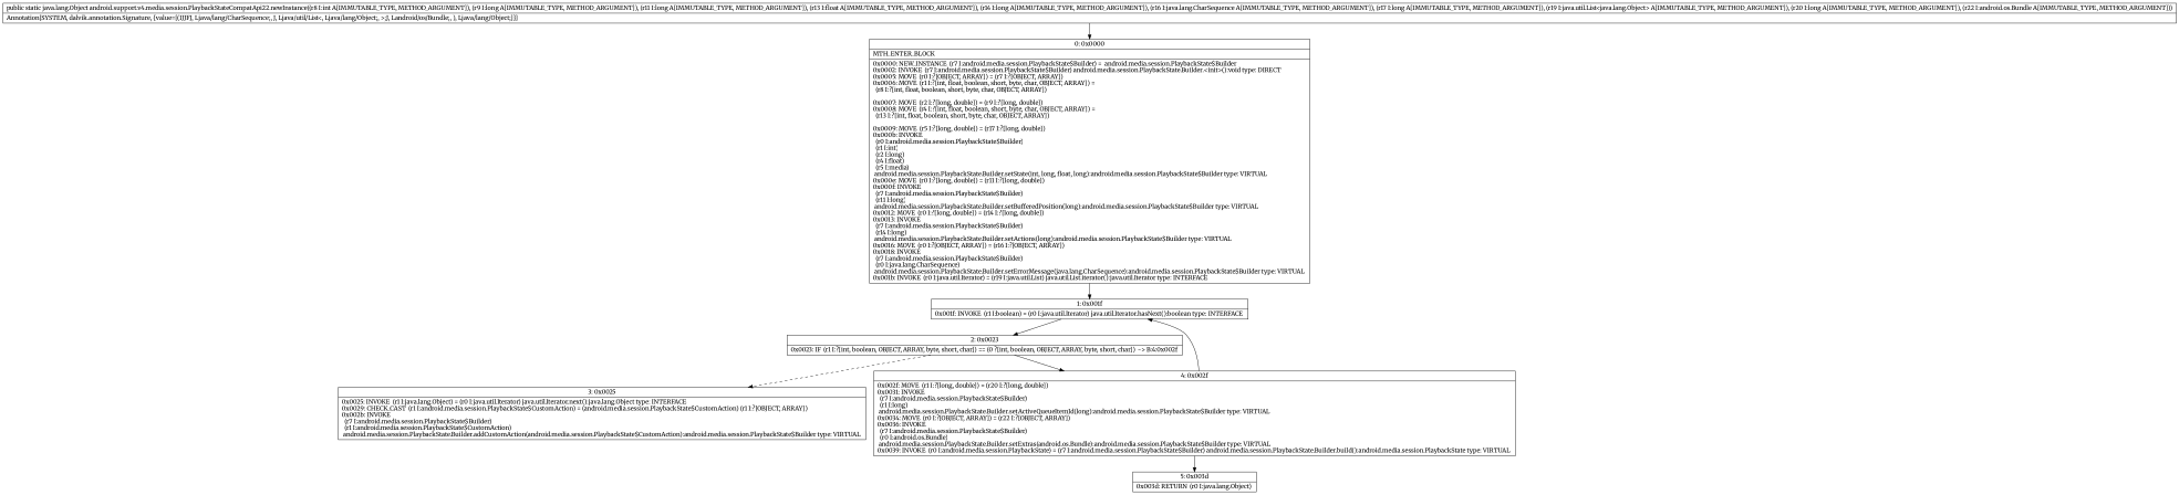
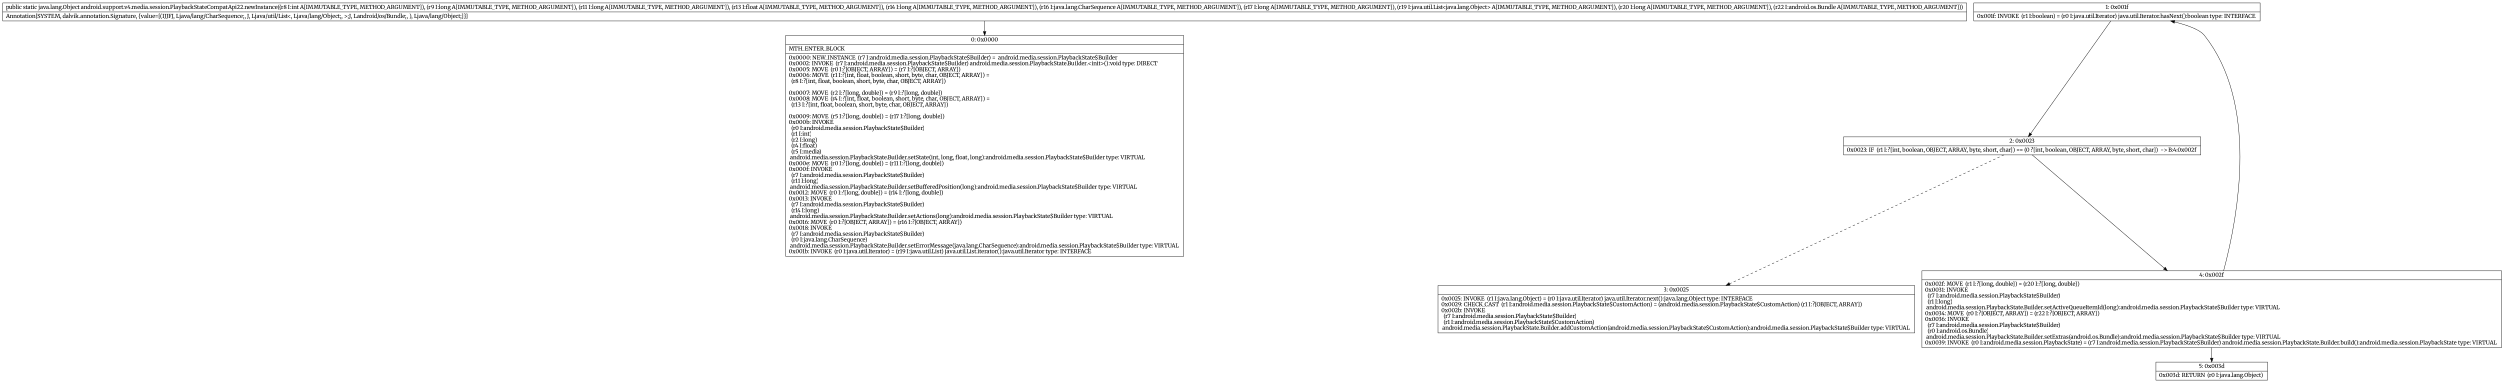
  digraph {
    fontname=Merriweather
    node [fontname=Merriweather shape=record]
    edge [fontname=Merriweather]
    n1 [label="{0\:\ 0x0000|MTH_ENTER_BLOCK\l|0x0000: NEW_INSTANCE  (r7 I:android.media.session.PlaybackState$Builder) =  android.media.session.PlaybackState$Builder \l0x0002: INVOKE  (r7 I:android.media.session.PlaybackState$Builder) android.media.session.PlaybackState.Builder.\<init\>():void type: DIRECT \l0x0005: MOVE  (r0 I:?[OBJECT, ARRAY]) = (r7 I:?[OBJECT, ARRAY]) \l0x0006: MOVE  (r1 I:?[int, float, boolean, short, byte, char, OBJECT, ARRAY]) = \l  (r8 I:?[int, float, boolean, short, byte, char, OBJECT, ARRAY])\l \l0x0007: MOVE  (r2 I:?[long, double]) = (r9 I:?[long, double]) \l0x0008: MOVE  (r4 I:?[int, float, boolean, short, byte, char, OBJECT, ARRAY]) = \l  (r13 I:?[int, float, boolean, short, byte, char, OBJECT, ARRAY])\l \l0x0009: MOVE  (r5 I:?[long, double]) = (r17 I:?[long, double]) \l0x000b: INVOKE  \l  (r0 I:android.media.session.PlaybackState$Builder)\l  (r1 I:int)\l  (r2 I:long)\l  (r4 I:float)\l  (r5 I:media)\l android.media.session.PlaybackState.Builder.setState(int, long, float, long):android.media.session.PlaybackState$Builder type: VIRTUAL \l0x000e: MOVE  (r0 I:?[long, double]) = (r11 I:?[long, double]) \l0x000f: INVOKE  \l  (r7 I:android.media.session.PlaybackState$Builder)\l  (r11 I:long)\l android.media.session.PlaybackState.Builder.setBufferedPosition(long):android.media.session.PlaybackState$Builder type: VIRTUAL \l0x0012: MOVE  (r0 I:?[long, double]) = (r14 I:?[long, double]) \l0x0013: INVOKE  \l  (r7 I:android.media.session.PlaybackState$Builder)\l  (r14 I:long)\l android.media.session.PlaybackState.Builder.setActions(long):android.media.session.PlaybackState$Builder type: VIRTUAL \l0x0016: MOVE  (r0 I:?[OBJECT, ARRAY]) = (r16 I:?[OBJECT, ARRAY]) \l0x0018: INVOKE  \l  (r7 I:android.media.session.PlaybackState$Builder)\l  (r0 I:java.lang.CharSequence)\l android.media.session.PlaybackState.Builder.setErrorMessage(java.lang.CharSequence):android.media.session.PlaybackState$Builder type: VIRTUAL \l0x001b: INVOKE  (r0 I:java.util.Iterator) = (r19 I:java.util.List) java.util.List.iterator():java.util.Iterator type: INTERFACE \l}"]
    n2 [label="{1\:\ 0x001f|0x001f: INVOKE  (r1 I:boolean) = (r0 I:java.util.Iterator) java.util.Iterator.hasNext():boolean type: INTERFACE \l}"]
    n3 [label="{2\:\ 0x0023|0x0023: IF  (r1 I:?[int, boolean, OBJECT, ARRAY, byte, short, char]) == (0 ?[int, boolean, OBJECT, ARRAY, byte, short, char])  \-\> B:4:0x002f \l}"]
    n4 [label="{3\:\ 0x0025|0x0025: INVOKE  (r1 I:java.lang.Object) = (r0 I:java.util.Iterator) java.util.Iterator.next():java.lang.Object type: INTERFACE \l0x0029: CHECK_CAST  (r1 I:android.media.session.PlaybackState$CustomAction) = (android.media.session.PlaybackState$CustomAction) (r1 I:?[OBJECT, ARRAY]) \l0x002b: INVOKE  \l  (r7 I:android.media.session.PlaybackState$Builder)\l  (r1 I:android.media.session.PlaybackState$CustomAction)\l android.media.session.PlaybackState.Builder.addCustomAction(android.media.session.PlaybackState$CustomAction):android.media.session.PlaybackState$Builder type: VIRTUAL \l}"]
    n5 [label="{4\:\ 0x002f|0x002f: MOVE  (r1 I:?[long, double]) = (r20 I:?[long, double]) \l0x0031: INVOKE  \l  (r7 I:android.media.session.PlaybackState$Builder)\l  (r1 I:long)\l android.media.session.PlaybackState.Builder.setActiveQueueItemId(long):android.media.session.PlaybackState$Builder type: VIRTUAL \l0x0034: MOVE  (r0 I:?[OBJECT, ARRAY]) = (r22 I:?[OBJECT, ARRAY]) \l0x0036: INVOKE  \l  (r7 I:android.media.session.PlaybackState$Builder)\l  (r0 I:android.os.Bundle)\l android.media.session.PlaybackState.Builder.setExtras(android.os.Bundle):android.media.session.PlaybackState$Builder type: VIRTUAL \l0x0039: INVOKE  (r0 I:android.media.session.PlaybackState) = (r7 I:android.media.session.PlaybackState$Builder) android.media.session.PlaybackState.Builder.build():android.media.session.PlaybackState type: VIRTUAL \l}"]
    n6 [label="{5\:\ 0x003d|0x003d: RETURN  (r0 I:java.lang.Object) \l}"]
    n7 [label="{public static java.lang.Object android.support.v4.media.session.PlaybackStateCompatApi22.newInstance((r8 I:int A[IMMUTABLE_TYPE, METHOD_ARGUMENT]), (r9 I:long A[IMMUTABLE_TYPE, METHOD_ARGUMENT]), (r11 I:long A[IMMUTABLE_TYPE, METHOD_ARGUMENT]), (r13 I:float A[IMMUTABLE_TYPE, METHOD_ARGUMENT]), (r14 I:long A[IMMUTABLE_TYPE, METHOD_ARGUMENT]), (r16 I:java.lang.CharSequence A[IMMUTABLE_TYPE, METHOD_ARGUMENT]), (r17 I:long A[IMMUTABLE_TYPE, METHOD_ARGUMENT]), (r19 I:java.util.List\<java.lang.Object\> A[IMMUTABLE_TYPE, METHOD_ARGUMENT]), (r20 I:long A[IMMUTABLE_TYPE, METHOD_ARGUMENT]), (r22 I:android.os.Bundle A[IMMUTABLE_TYPE, METHOD_ARGUMENT]))  | Annotation[SYSTEM, dalvik.annotation.Signature, \{value=[(IJJFJ, Ljava\/lang\/CharSequence;, J, Ljava\/util\/List\<, Ljava\/lang\/Object;, \>;J, Landroid\/os\/Bundle;, ), Ljava\/lang\/Object;]\}]\l}"]
-   n1 -> n2
    n2 -> n3
    n3 -> n4 [style=dashed]
    n3 -> n5
    n5 -> n2
    n5 -> n6
    n7 -> n1
  }
